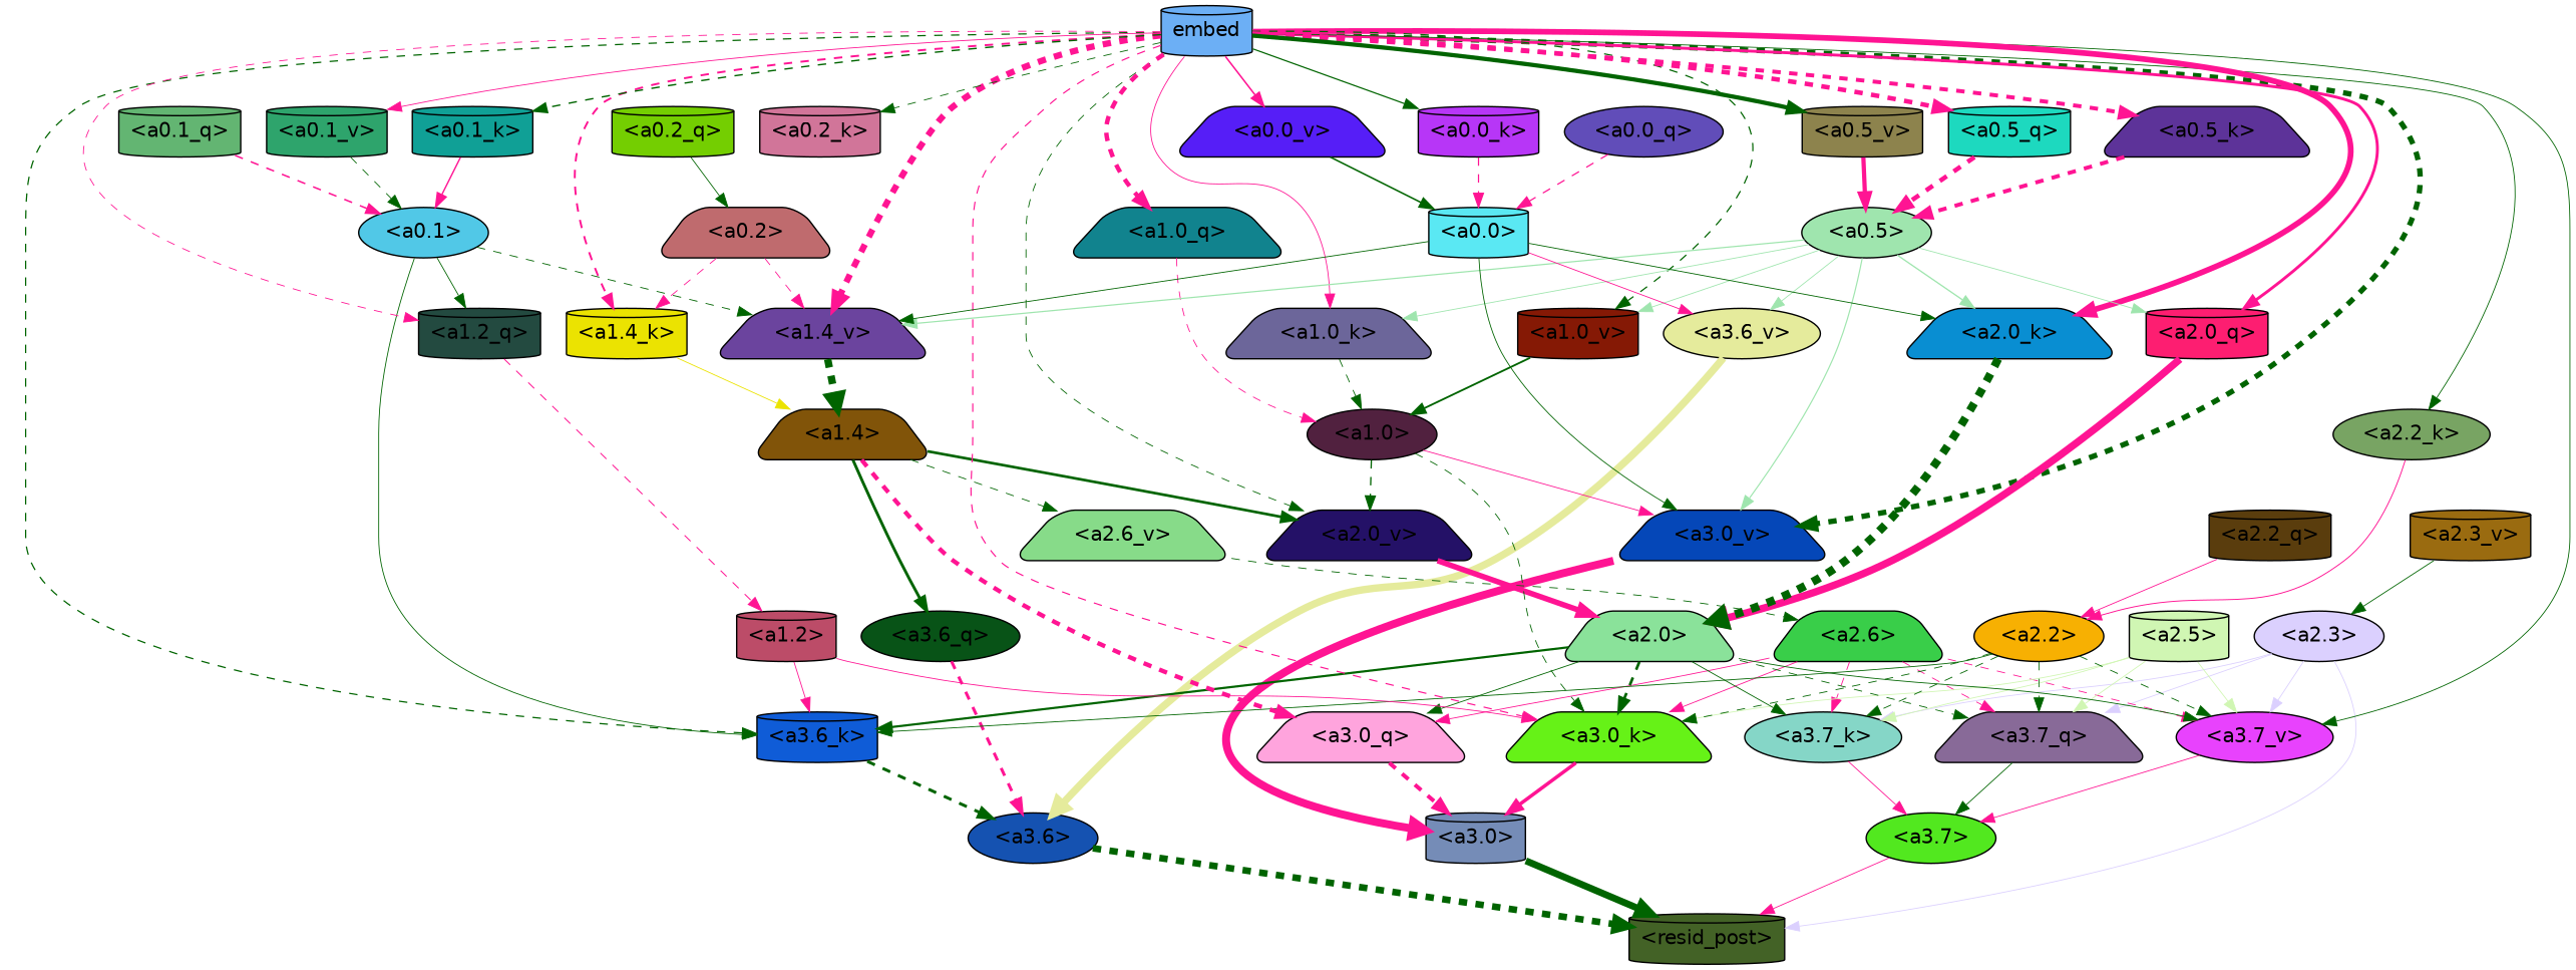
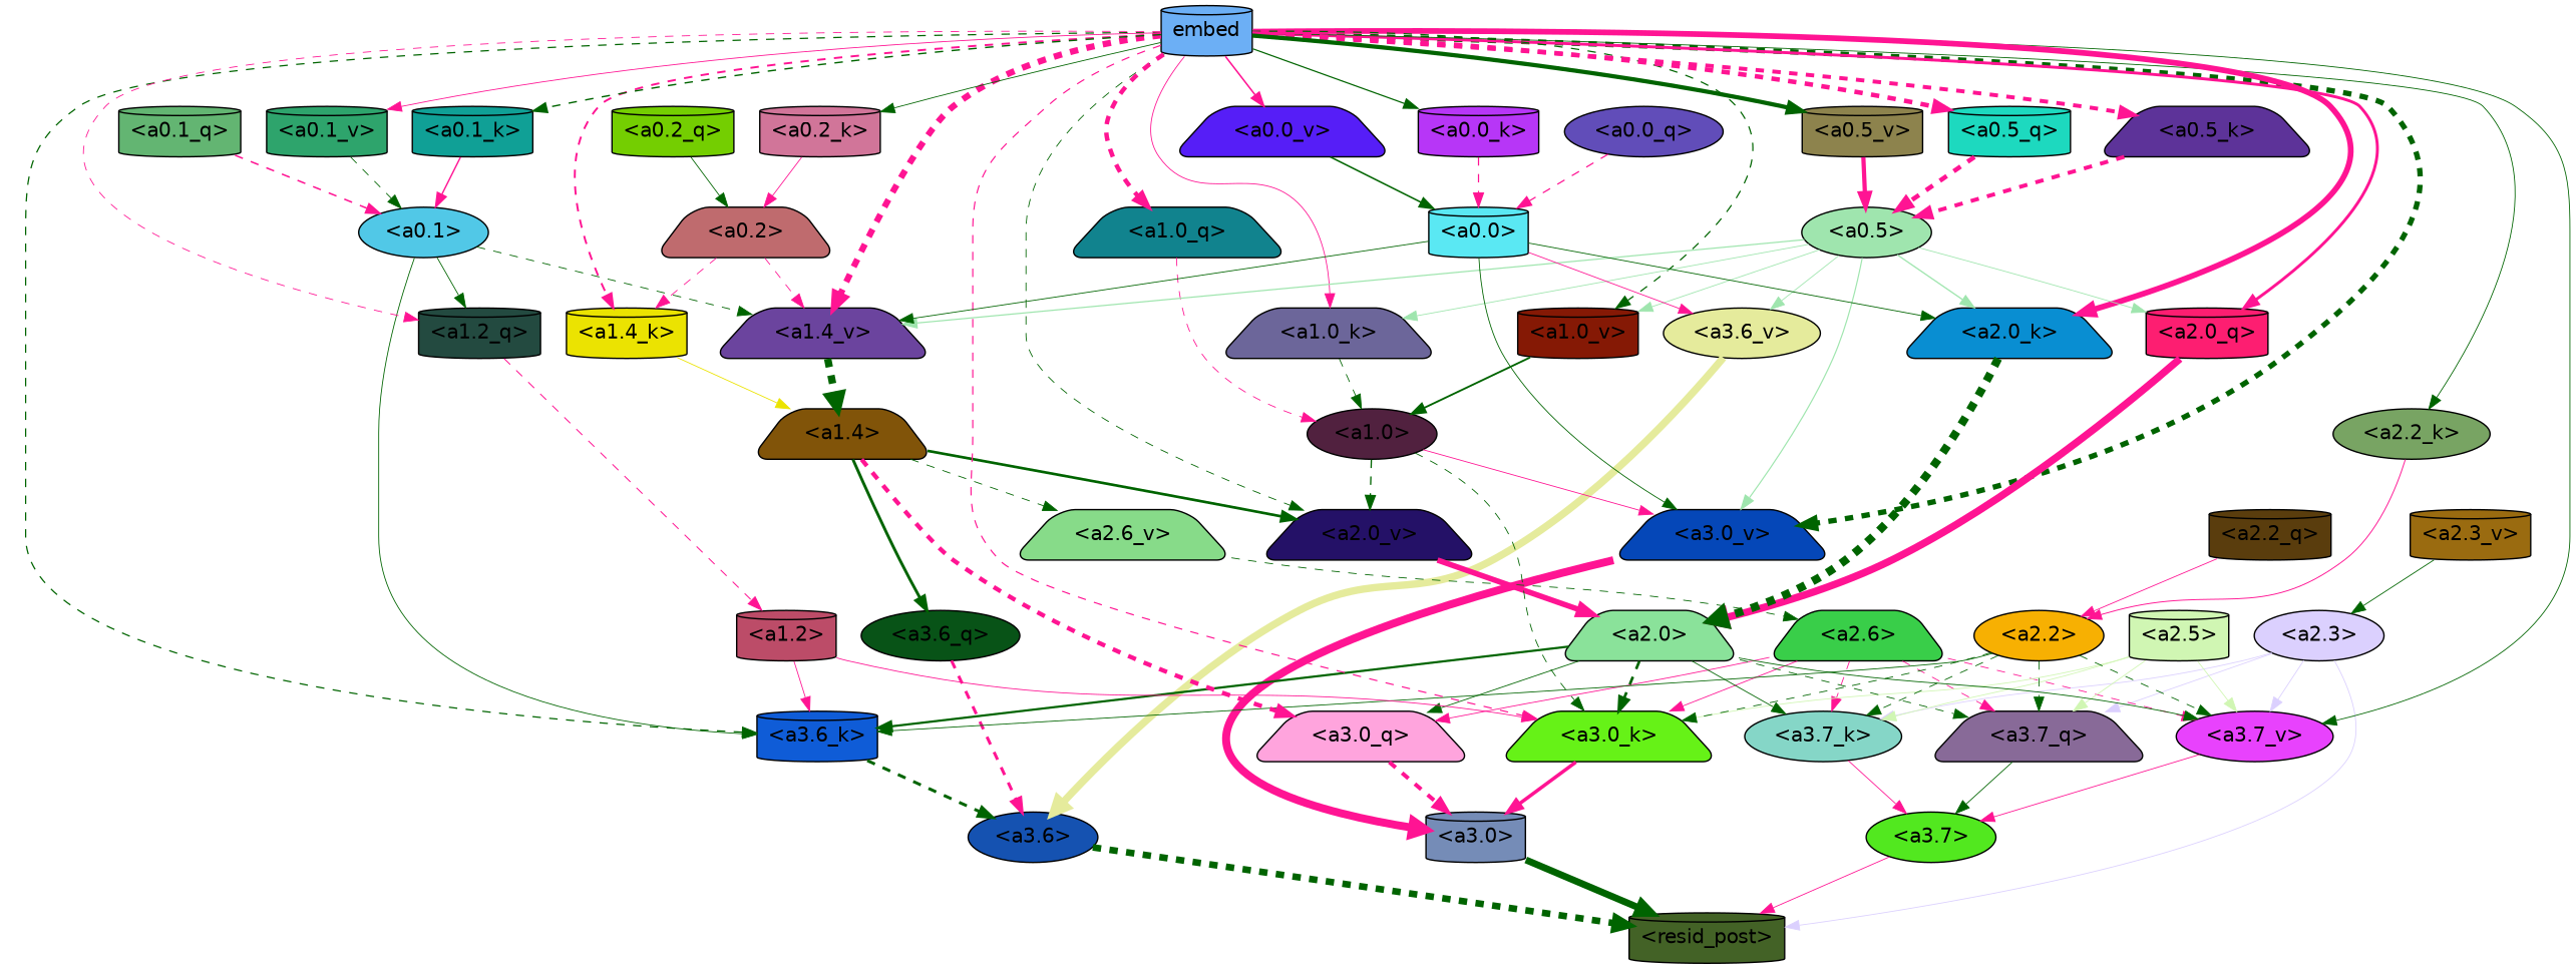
  strict digraph {
    splines=true
    node [color=black fontname=Helvetica shape=cylinder style="filled, rounded"]
    edge [color=deeppink penwidth=0.6 style=solid]
    "<a3.7>" [fillcolor="#52e81f" shape=ellipse]
    "<resid_post>" [fillcolor="#436226"]
    "<a3.6>" [fillcolor="#1552b1" shape=ellipse]
    "<a3.0>" [fillcolor="#758cb7"]
    "<a2.3>" [fillcolor="#dbd0fe" shape=ellipse]
    "<a3.7_q>" [fillcolor="#886a98" shape=trapezium]
    "<a3.7_k>" [fillcolor="#85d6c7" shape=ellipse]
    "<a3.7_v>" [fillcolor="#e842fd" shape=ellipse]
    "<a3.6_q>" [fillcolor="#085317" shape=ellipse]
    "<a3.0_q>" [fillcolor="#ffa4dd" shape=trapezium]
    "<a3.6_k>" [fillcolor="#0f5cd7"]
    "<a3.0_k>" [fillcolor="#66f217" shape=trapezium]
    "<a3.6_v>" [fillcolor="#e5eb9c" shape=ellipse]
    "<a3.0_v>" [fillcolor="#0547b8" shape=trapezium]
    "<a2.6>" [fillcolor="#39ce49" shape=trapezium]
    "<a2.5>" [fillcolor="#d0f6b3"]
    "<a2.2>" [fillcolor="#f7b002" shape=ellipse]
    "<a2.0>" [fillcolor="#8ae29a" shape=trapezium]
    "<a1.4>" [fillcolor="#815409" shape=trapezium]
    "<a2.6_v>" [fillcolor="#87db89" shape=trapezium]
    "<a2.0_v>" [fillcolor="#241167" shape=trapezium]
    "<a1.2>" [fillcolor="#bc4c68"]
    "<a0.1>" [fillcolor="#51c8e7" shape=ellipse]
    "<a1.2_q>" [fillcolor="#234a40"]
    "<a1.4_v>" [fillcolor="#6b449e" shape=trapezium]
    embed [fillcolor="#6caff5"]
    "<a2.0_q>" [fillcolor="#fd1e71"]
    "<a2.2_k>" [fillcolor="#78a463" shape=ellipse]
    "<a2.0_k>" [fillcolor="#098ed2" shape=trapezium]
    "<a1.4_k>" [fillcolor="#ebe301"]
    "<a1.0_k>" [fillcolor="#6c669a" shape=trapezium]
    "<a1.0_v>" [fillcolor="#851905"]
    "<a0.5_q>" [fillcolor="#1dd9bf"]
    "<a0.5_k>" [fillcolor="#5d3399" shape=trapezium]
    "<a0.2_k>" [fillcolor="#d17599"]
    "<a0.1_k>" [fillcolor="#10a096"]
    "<a0.0_k>" [fillcolor="#b736f7"]
    "<a0.5_v>" [fillcolor="#8d834d"]
    "<a0.1_v>" [fillcolor="#2ea46c"]
    "<a0.0_v>" [fillcolor="#561ef7" shape=trapezium]
    "<a1.0_q>" [fillcolor="#11838e" shape=trapezium]
    "<a1.0>" [fillcolor="#51213f" shape=ellipse]
    "<a0.5>" [fillcolor="#9fe5ae" shape=ellipse]
    "<a0.2>" [fillcolor="#bf6b6e" shape=trapezium]
    "<a0.0>" [fillcolor="#5ae8f3"]
    "<a2.2_q>" [fillcolor="#5a3d0d"]
    "<a2.3_v>" [fillcolor="#9a6b10"]
    "<a0.2_q>" [fillcolor="#74ce01"]
    "<a0.1_q>" [fillcolor="#63b572"]
    "<a0.0_q>" [fillcolor="#614db9" shape=ellipse]
    "<a3.7>" -> "<resid_post>"
    "<a3.6>" -> "<resid_post>" [color=darkgreen penwidth=4.751592040061951 style=dashed]
    "<a3.0>" -> "<resid_post>" [color=darkgreen penwidth=4.904066681861877]
    "<a2.3>" -> "<resid_post>" [color="#dbd0fe" style=""]
    "<a2.3>" -> "<a3.7_q>" [color="#dbd0fe" style=""]
    "<a2.3>" -> "<a3.7_k>" [color="#dbd0fe" penwidth=0.6069068089127541 style=""]
    "<a2.3>" -> "<a3.7_v>" [color="#dbd0fe" style=""]
    "<a3.7_q>" -> "<a3.7>" [color=darkgreen]
    "<a3.7_k>" -> "<a3.7>"
    "<a3.7_v>" -> "<a3.7>"
    "<a3.6_q>" -> "<a3.6>" [penwidth=2.160832464694977 style=dashed]
    "<a3.0_q>" -> "<a3.0>" [penwidth=2.870753765106201 style=dashed]
    "<a3.6_k>" -> "<a3.6>" [color=darkgreen penwidth=2.13908451795578 style=dashed]
    "<a3.0_k>" -> "<a3.0>" [penwidth=2.520303964614868]
    "<a3.6_v>" -> "<a3.6>" [color="#e5eb9c" penwidth=5.297133803367615 style=""]
    "<a3.0_v>" -> "<a3.0>" [penwidth=5.680712580680847]
    "<a2.6>" -> "<a3.7_q>" [style=dashed]
    "<a2.6>" -> "<a3.7_k>" [style=dashed]
    "<a2.6>" -> "<a3.7_v>" [style=dashed]
    "<a2.6>" -> "<a3.0_q>"
    "<a2.6>" -> "<a3.0_k>"
    "<a2.5>" -> "<a3.7_q>" [color="#d0f6b3" style=""]
    "<a2.5>" -> "<a3.7_k>" [color="#d0f6b3" style=""]
    "<a2.5>" -> "<a3.7_v>" [color="#d0f6b3" style=""]
    "<a2.5>" -> "<a3.0_k>" [color="#d0f6b3" style=""]
    "<a2.2>" -> "<a3.7_q>" [color=darkgreen style=dashed]
    "<a2.2>" -> "<a3.7_k>" [color=darkgreen style=dashed]
    "<a2.2>" -> "<a3.7_v>" [color=darkgreen style=dashed]
    "<a2.2>" -> "<a3.6_k>" [color=darkgreen]
    "<a2.2>" -> "<a3.0_k>" [color=darkgreen style=dashed]
    "<a2.0>" -> "<a3.7_q>" [color=darkgreen style=dashed]
    "<a2.0>" -> "<a3.7_k>" [color=darkgreen]
    "<a2.0>" -> "<a3.7_v>" [color=darkgreen]
    "<a2.0>" -> "<a3.0_q>" [color=darkgreen]
    "<a2.0>" -> "<a3.6_k>" [color=darkgreen penwidth=1.564806342124939]
    "<a2.0>" -> "<a3.0_k>" [color=darkgreen penwidth=1.9353990852832794 style=dashed]
    "<a1.4>" -> "<a3.6_q>" [color=darkgreen penwidth=2.0727532356977463]
    "<a1.4>" -> "<a3.0_q>" [penwidth=3.1279823780059814 style=dashed]
    "<a1.4>" -> "<a2.6_v>" [color=darkgreen style=dashed]
    "<a1.4>" -> "<a2.0_v>" [color=darkgreen penwidth=1.9170897603034973]
    "<a2.6_v>" -> "<a2.6>" [color=darkgreen style=dashed]
    "<a2.0_v>" -> "<a2.0>" [penwidth=3.9621697664260864]
    "<a1.2>" -> "<a3.6_k>"
    "<a1.2>" -> "<a3.0_k>"
    "<a0.1>" -> "<a3.6_k>" [color=darkgreen]
    "<a0.1>" -> "<a1.2_q>" [color=darkgreen]
    "<a0.1>" -> "<a1.4_v>" [color=darkgreen penwidth=0.6202214732766151 style=dashed]
    "<a1.2_q>" -> "<a1.2>" [penwidth=0.7185482024215162 style=dashed]
    "<a1.4_v>" -> "<a1.4>" [color=darkgreen penwidth=5.280138969421387 style=dashed]
    embed -> "<a3.7_v>" [color=darkgreen]
    embed -> "<a3.6_k>" [color=darkgreen penwidth=0.8915999233722687 style=dashed]
    embed -> "<a3.0_k>" [penwidth=0.832088902592659 style=dashed]
    embed -> "<a3.0_v>" [color=darkgreen penwidth=3.8132747188210487 style=dashed]
    embed -> "<a2.0_v>" [color=darkgreen style=dashed]
    embed -> "<a1.2_q>" [style=dashed]
    embed -> "<a1.4_v>" [penwidth=4.4888065457344055 style=dashed]
    embed -> "<a2.0_q>" [penwidth=2.084651827812195]
    embed -> "<a2.2_k>" [color=darkgreen]
    embed -> "<a2.0_k>" [penwidth=4.084526404738426]
    embed -> "<a1.4_k>" [penwidth=1.3912410736083984 style=dashed]
    embed -> "<a1.0_k>"
    embed -> "<a1.0_v>" [color=darkgreen penwidth=0.8796700537204742 style=dashed]
    embed -> "<a0.5_q>" [penwidth=3.271599531173706 style=dashed]
    embed -> "<a0.5_k>" [penwidth=2.8332607746124268 style=dashed]
-   embed -> "<a0.2_k>" [color=darkgreen style=dashed]
+   embed -> "<a0.2_k>" [color=darkgreen]
    embed -> "<a0.1_k>" [color=darkgreen penwidth=1.008571445941925 style=dashed]
    embed -> "<a0.0_k>" [color=darkgreen penwidth=0.8747775554656982]
    embed -> "<a0.5_v>" [color=darkgreen penwidth=3.0338101387023926]
    embed -> "<a0.1_v>"
    embed -> "<a0.0_v>" [penwidth=1.1078194975852966]
    embed -> "<a1.0_q>" [penwidth=3.1840110421180725 style=dashed]
    "<a2.0_q>" -> "<a2.0>" [penwidth=5.29856276512146]
    "<a2.2_k>" -> "<a2.2>" [penwidth=0.6722683310508728]
    "<a2.0_k>" -> "<a2.0>" [color=darkgreen penwidth=5.859246134757996 style=dashed]
    "<a1.4_k>" -> "<a1.4>" [color="#ebe301" style=""]
    "<a1.0_k>" -> "<a1.0>" [color=darkgreen style=dashed]
    "<a1.0_v>" -> "<a1.0>" [color=darkgreen penwidth=1.318962275981903]
    "<a0.5_q>" -> "<a0.5>" [penwidth=3.2715916633605957 style=dashed]
    "<a0.5_k>" -> "<a0.5>" [penwidth=2.833264708518982 style=dashed]
+   "<a0.2_k>" -> "<a0.2>"
    "<a0.1_k>" -> "<a0.1>" [penwidth=1.0085628032684326]
    "<a0.0_k>" -> "<a0.0>" [penwidth=0.8747712969779968 style=dashed]
    "<a0.5_v>" -> "<a0.5>" [penwidth=3.0403636693954468]
    "<a0.1_v>" -> "<a0.1>" [color=darkgreen style=dashed]
    "<a0.0_v>" -> "<a0.0>" [color=darkgreen penwidth=1.1078208088874817]
    "<a1.0_q>" -> "<a1.0>" [style=dashed]
    "<a1.0>" -> "<a3.0_k>" [color=darkgreen style=dashed]
    "<a1.0>" -> "<a3.0_v>"
    "<a1.0>" -> "<a2.0_v>" [color=darkgreen penwidth=0.9450988052412868 style=dashed]
    "<a0.5>" -> "<a3.6_v>" [color="#9fe5ae" style=""]
    "<a0.5>" -> "<a3.0_v>" [color="#9fe5ae" penwidth=0.8331108838319778 style=""]
    "<a0.5>" -> "<a1.4_v>" [color="#9fe5ae" penwidth=0.8757842034101486 style=""]
    "<a0.5>" -> "<a2.0_q>" [color="#9fe5ae" style=""]
    "<a0.5>" -> "<a2.0_k>" [color="#9fe5ae" penwidth=0.9412797391414642 style=""]
    "<a0.5>" -> "<a1.0_k>" [color="#9fe5ae" style=""]
    "<a0.5>" -> "<a1.0_v>" [color="#9fe5ae" style=""]
    "<a0.2>" -> "<a1.4_v>" [style=dashed]
    "<a0.2>" -> "<a1.4_k>" [style=dashed]
    "<a0.0>" -> "<a3.6_v>"
    "<a0.0>" -> "<a3.0_v>" [color=darkgreen]
    "<a0.0>" -> "<a1.4_v>" [color=darkgreen]
    "<a0.0>" -> "<a2.0_k>" [color=darkgreen]
    "<a2.2_q>" -> "<a2.2>"
    "<a2.3_v>" -> "<a2.3>" [color=darkgreen]
    "<a0.2_q>" -> "<a0.2>" [color=darkgreen]
    "<a0.1_q>" -> "<a0.1>" [penwidth=1.0982357263565063 style=dashed]
    "<a0.0_q>" -> "<a0.0>" [penwidth=0.8850758075714111 style=dashed]
  }
